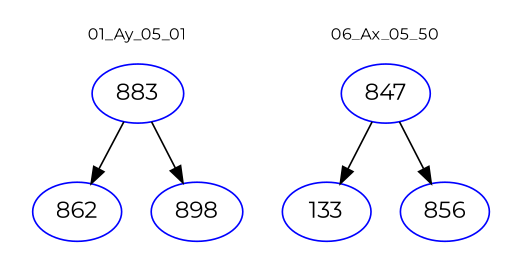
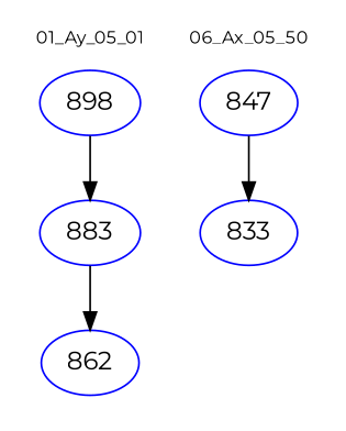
  digraph {
    fontname=Montserrat
    node [color=blue fontname=Montserrat]
    edge [color=black fontname=Montserrat]
    n1 [label=883]
    n2 [label=862]
    n3 [label=898]
    n4 [label=847]
-   n5 [label=133]
-   n6 [label=856]
+   n5 [label=833]
    subgraph cluster_1 {
      color=white
      fontsize=10
      label="01_Ay_05_01"
      n1
      n2
      n3
    }
    subgraph cluster_2 {
      color=white
      fontsize=10
      label="06_Ax_05_50"
      n4
      n5
-     n6
    }
    n1 -> n2
-   n1 -> n3
+   n3 -> n1
    n4 -> n5
-   n4 -> n6
  }
